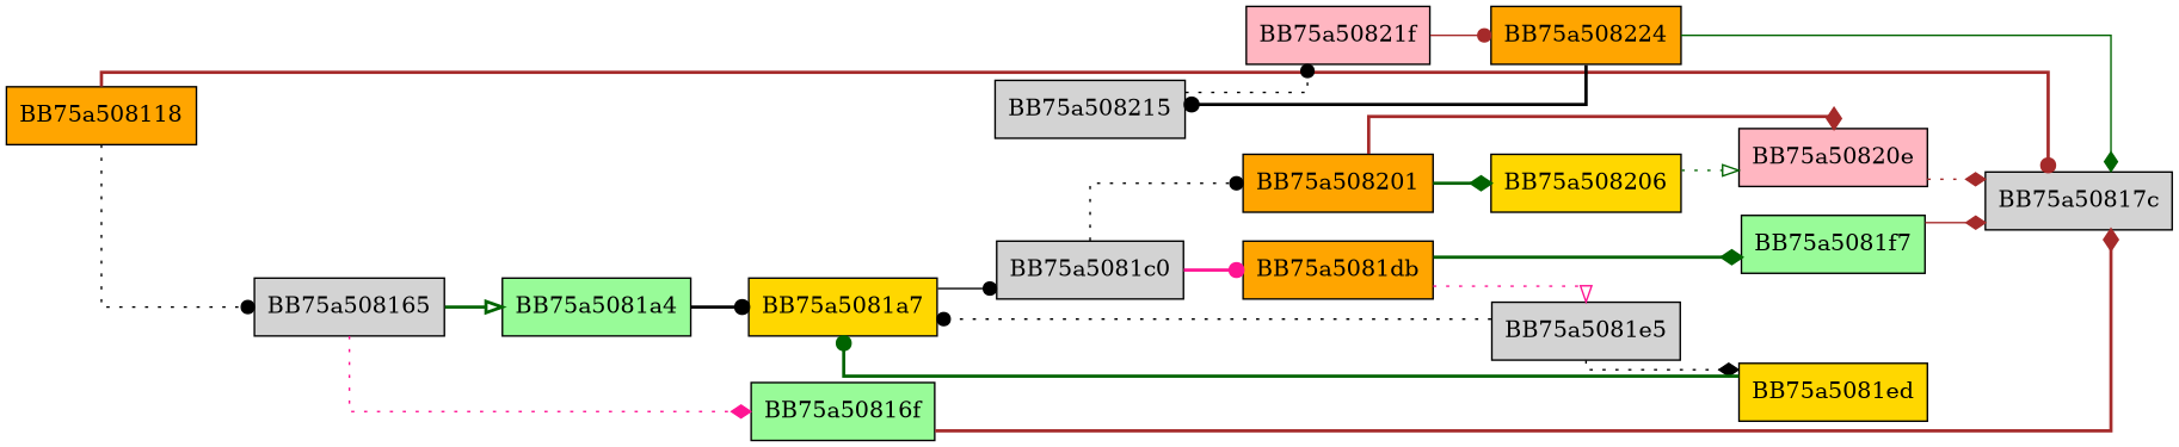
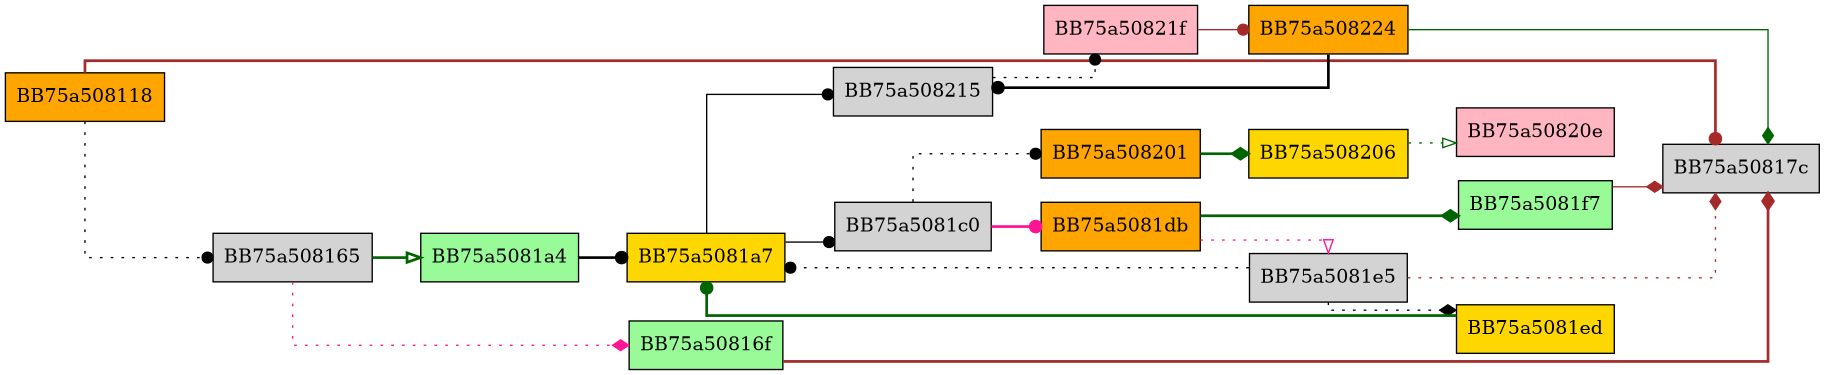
  digraph {
    rankdir=LR
    splines=ortho
    node [fillcolor=lightgrey shape=box style=filled]
    edge [arrowhead=dot color=black style=bold]
    BB75a508118 [fillcolor=orange]
    BB75a50817c
    BB75a508165
    BB75a5081a4 [fillcolor=palegreen]
    BB75a50816f [fillcolor=palegreen]
    BB75a5081a7 [fillcolor=gold]
    BB75a508215
    BB75a5081c0
    BB75a50821f [fillcolor=lightpink]
    BB75a508201 [fillcolor=orange]
    BB75a5081db [fillcolor=orange]
    BB75a508224 [fillcolor=orange]
    BB75a50820e [fillcolor=lightpink]
    BB75a508206 [fillcolor=gold]
    BB75a5081f7 [fillcolor=palegreen]
    BB75a5081e5
    BB75a5081ed [fillcolor=gold]
    BB75a508118 -> BB75a50817c [color=brown]
    BB75a508118 -> BB75a508165 [style=dotted]
    BB75a508165 -> BB75a5081a4 [arrowhead=onormal color=darkgreen]
    BB75a508165 -> BB75a50816f [arrowhead=diamond color=deeppink style=dotted]
    BB75a5081a4 -> BB75a5081a7
    BB75a50816f -> BB75a50817c [arrowhead=diamond color=brown]
+   BB75a5081a7 -> BB75a508215 [style=solid]
    BB75a5081a7 -> BB75a5081c0 [style=solid]
    BB75a508215 -> BB75a50821f [style=dotted]
    BB75a5081c0 -> BB75a508201 [style=dotted]
    BB75a5081c0 -> BB75a5081db [color=deeppink]
    BB75a50821f -> BB75a508224 [color=brown style=solid]
-   BB75a508201 -> BB75a50820e [arrowhead=diamond color=brown]
    BB75a508201 -> BB75a508206 [arrowhead=diamond color=darkgreen]
    BB75a5081db -> BB75a5081f7 [arrowhead=diamond color=darkgreen]
    BB75a5081db -> BB75a5081e5 [arrowhead=onormal color=deeppink style=dotted]
    BB75a508224 -> BB75a50817c [arrowhead=diamond color=darkgreen style=solid]
    BB75a508224 -> BB75a508215
-   BB75a50820e -> BB75a50817c [arrowhead=diamond color=brown style=dotted]
+   BB75a5081e5 -> BB75a50817c [arrowhead=diamond color=brown style=dotted]
    BB75a508206 -> BB75a50820e [arrowhead=onormal color=darkgreen style=dotted]
    BB75a5081f7 -> BB75a50817c [arrowhead=diamond color=brown style=solid]
    BB75a5081e5 -> BB75a5081a7 [style=dotted]
    BB75a5081e5 -> BB75a5081ed [arrowhead=diamond style=dotted]
    BB75a5081ed -> BB75a5081a7 [color=darkgreen]
  }
